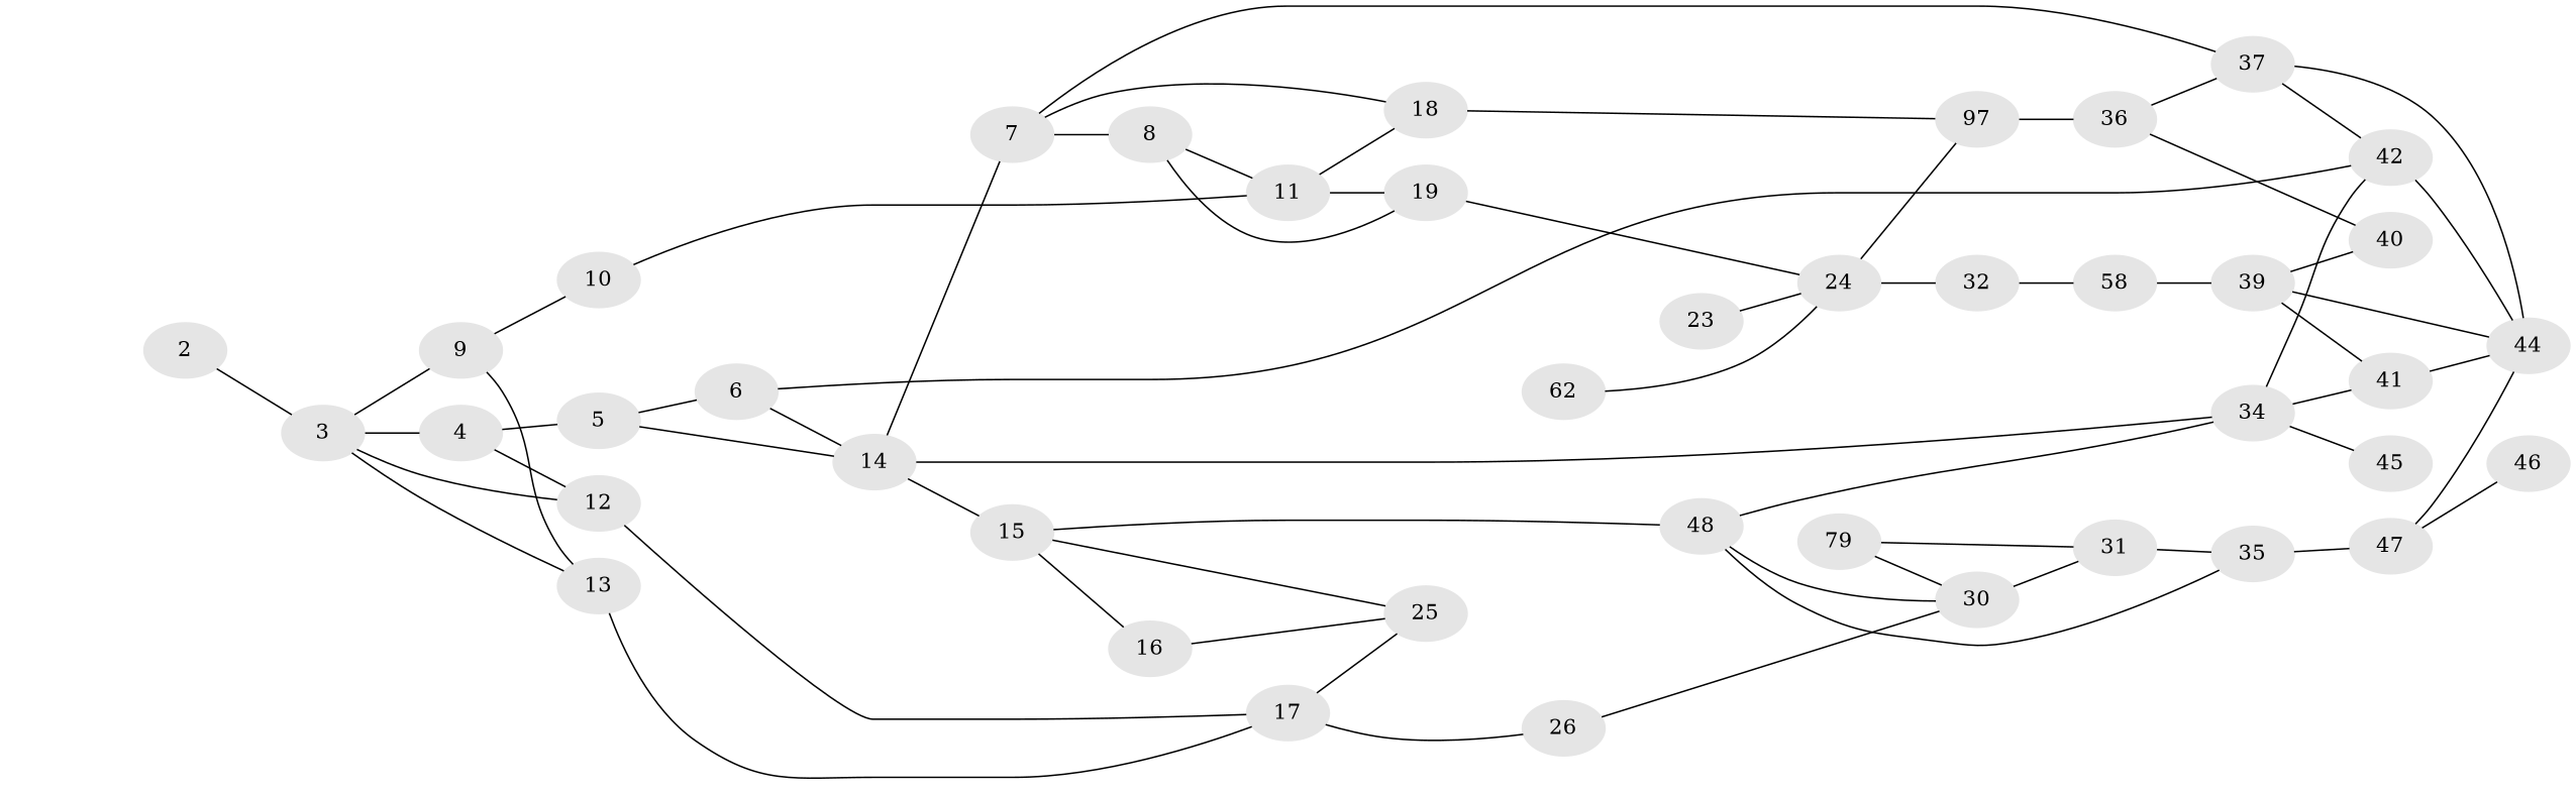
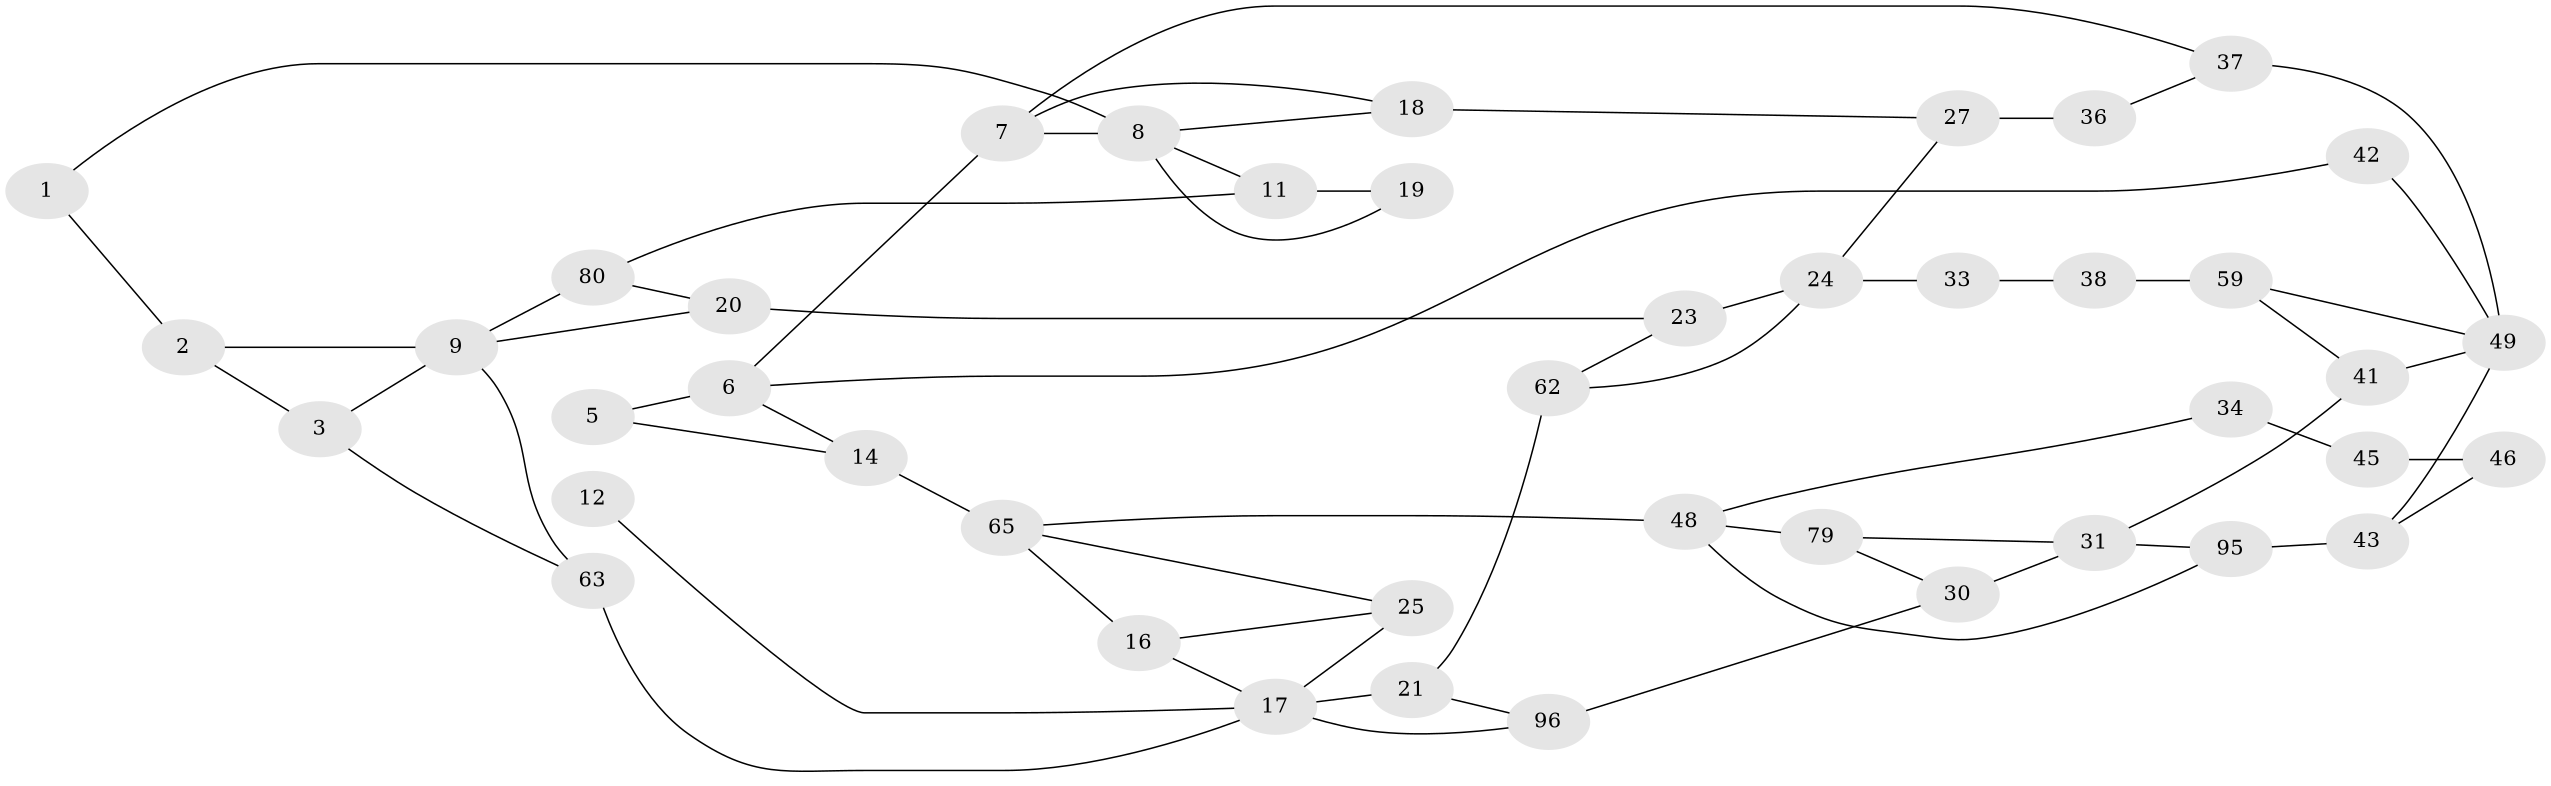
  graph {
    rankdir=LR
    node [color=gray90 style=filled]
    edge [weight=1.0]
+   1
    2
    8
    3
    9
    18
    11
    19
-   4
    12
-   13
-   10
+   13 [label=63]
+   10 [label=80]
+   20
    5
    17
    6
    14
    7
    42
-   15
+   15 [label=65]
    34
    37
-   44
-   27 [label=97]
+   44 [label=49]
+   27
    24
    23
    25
-   26
+   21
+   26 [label=96]
    16
    n31 [label=48]
    45
    n33 [label=79]
-   35
+   35 [label=95]
    n35 [label=62]
    30
    36
-   33 [label=32]
-   38 [label=58]
+   33
+   38
    31
-   40
-   43 [label=47]
+   43
    41
-   39
+   39 [label=59]
    46
+   1 -- 2
+   1 -- 8
    2 -- 3
-   11 -- 18
+   2 -- 9 [weight=2.0]
+   8 -- 18
    8 -- 11
    8 -- 19
    3 -- 9
-   3 -- 4
-   3 -- 12
    3 -- 13
    9 -- 13
    9 -- 10
+   9 -- 20
    18 -- 27
    11 -- 19
-   19 -- 24
-   4 -- 12
-   4 -- 5
    12 -- 17
    13 -- 17
    10 -- 11
+   10 -- 20
+   20 -- 23
    5 -- 6
    5 -- 14
    17 -- 25
+   17 -- 21
    17 -- 26
    6 -- 14
-   14 -- 7
+   6 -- 7
    6 -- 42
    14 -- 15 [weight=2.0]
-   14 -- 34
    7 -- 8
    7 -- 18
    7 -- 37
    42 -- 44
    15 -- 25
    15 -- 16
    15 -- n31 [weight=2.0]
-   34 -- 42
    34 -- 45 [weight=2.0]
-   37 -- 42
    37 -- 44
    27 -- 36
    24 -- 27
    24 -- 33 [weight=2.0]
    23 -- 24
+   21 -- 26
+   21 -- n35
    26 -- 30
+   16 -- 17
    16 -- 25
    n31 -- 34
-   n31 -- 30
+   n31 -- n33
    n31 -- 35
+   45 -- 46 [weight=4.0]
    n33 -- 30
    n33 -- 31
    35 -- 43
    n35 -- 24
+   n35 -- 23
    30 -- 31
    36 -- 37
-   36 -- 40
    33 -- 38 [weight=2.0]
    38 -- 39 [weight=2.0]
    31 -- 35
-   34 -- 41
+   31 -- 41
    43 -- 44 [weight=2.0]
    43 -- 46 [weight=2.0]
    41 -- 44
    39 -- 44
-   39 -- 40 [weight=2.0]
    39 -- 41
  }
